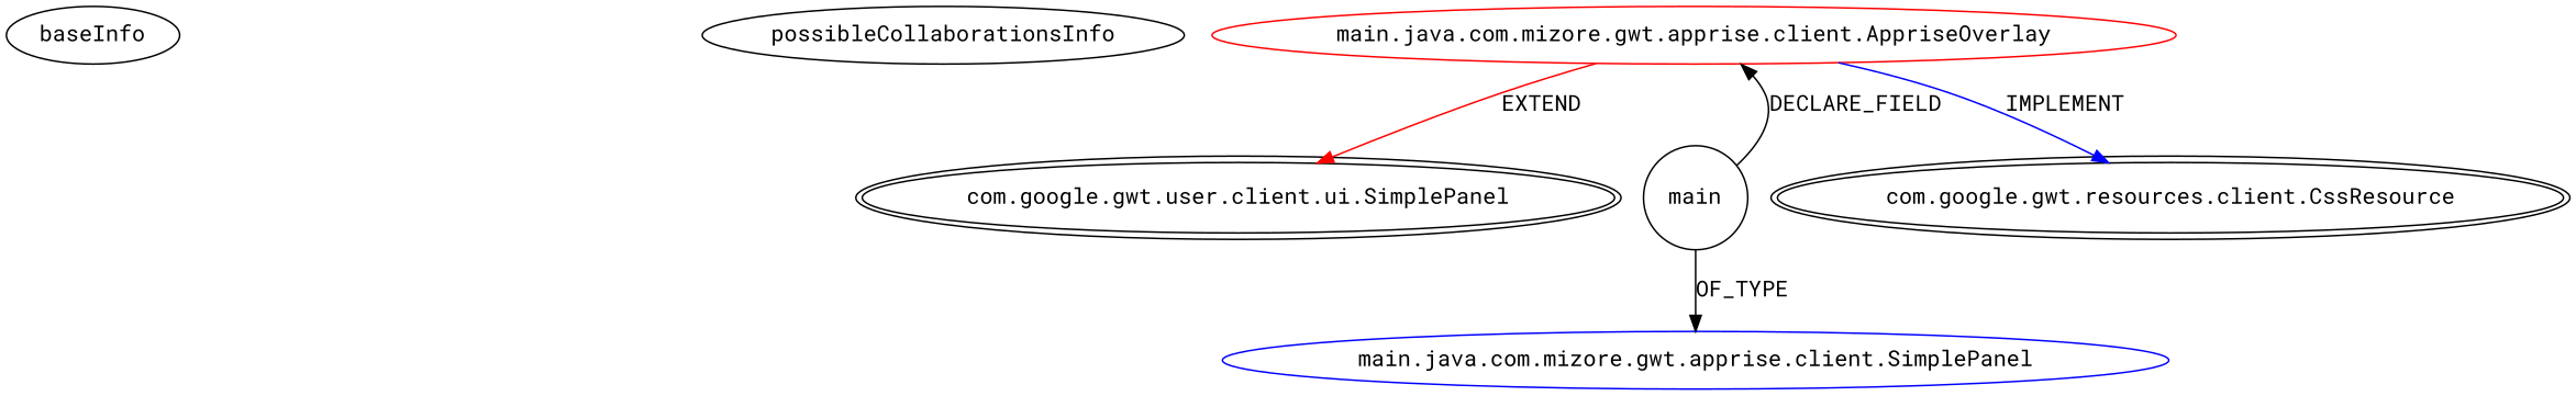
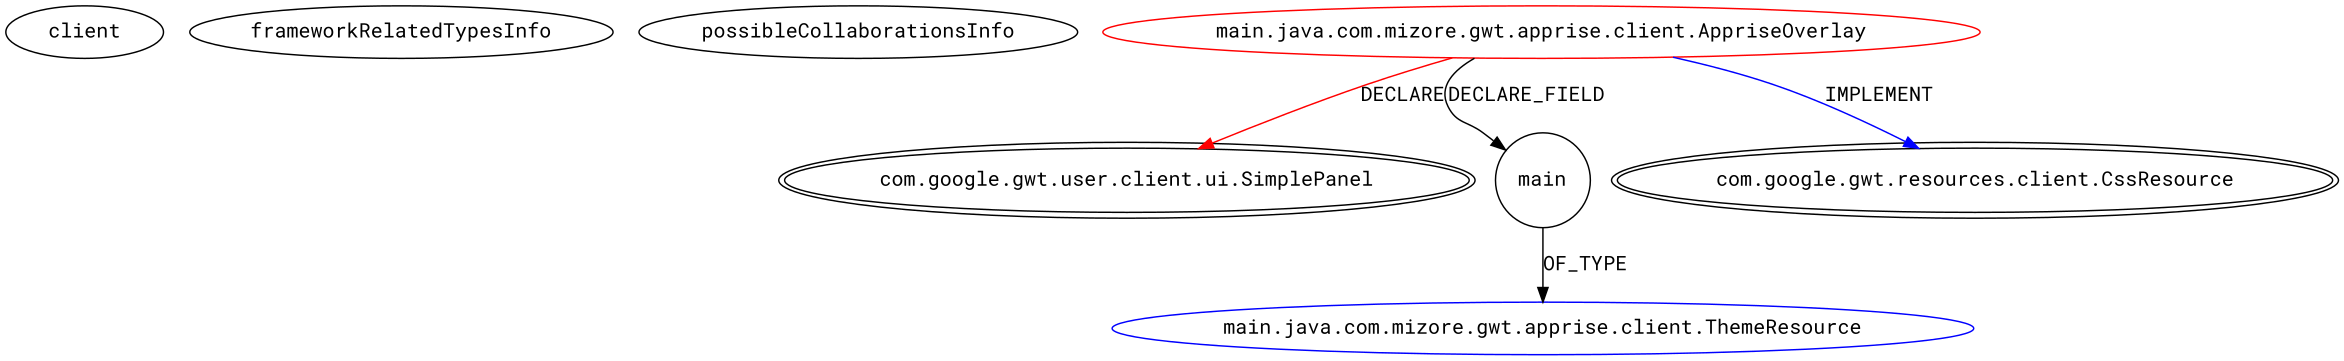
  digraph {
    fontname="Roboto Mono"
    node [fontname="Roboto Mono"]
    edge [fontname="Roboto Mono"]
-   baseInfo [category=extension_graph graphId=4513 isAnonymous=false possibleRelation=true]
+   baseInfo [category=extension_graph graphId=4513 isAnonymous=false possibleRelation=true label=client]
+   frameworkRelatedTypesInfo [0="com.google.gwt.user.client.ui.SimplePanel"]
    possibleCollaborationsInfo [0="4513~FIELD_DECLARATION-~com.google.gwt.user.client.ui.SimplePanel ~com.google.gwt.resources.client.CssResource ~false~false"]
    n4 [color=red isFrameworkType=false label="main.java.com.mizore.gwt.apprise.client.AppriseOverlay" vertexType=ROOT_CLIENT_CLASS_DECLARATION]
    n5 [isFrameworkType=true label="com.google.gwt.user.client.ui.SimplePanel" peripheries=2 vertexType=FRAMEWORK_CLASS_TYPE]
    n6 [isFrameworkType=false label=main shape=circle vertexType=FIELD_DECLARATION]
    n7 [isFrameworkType=true label="com.google.gwt.resources.client.CssResource" peripheries=2 vertexType=FRAMEWORK_INTERFACE_TYPE]
-   n8 [color=blue isFrameworkType=false label="main.java.com.mizore.gwt.apprise.client.SimplePanel" vertexType=REFERENCE_CLIENT_CLASS_DECLARATION]
-   n4 -> n5 [color=red label=EXTEND]
-   n6 -> n4 [label=DECLARE_FIELD]
+   n8 [color=blue isFrameworkType=false label="main.java.com.mizore.gwt.apprise.client.ThemeResource" vertexType=REFERENCE_CLIENT_CLASS_DECLARATION]
+   n4 -> n5 [color=red label=DECLARE]
+   n4 -> n6 [label=DECLARE_FIELD]
    n4 -> n7 [color=blue label=IMPLEMENT]
    n6 -> n8 [label=OF_TYPE]
  }
